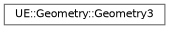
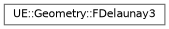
  digraph {
    rankdir=TB
-   n1 [color=grey40 fillcolor=white fontname=Helvetica fontsize=10 height=0.2 label="UE::Geometry::Geometry3" shape=box style=filled width=0.4]
+   n1 [color=grey40 fillcolor=white fontname=Helvetica fontsize=10 height=0.2 label="UE::Geometry::FDelaunay3" shape=box style=filled width=0.4]
  }
